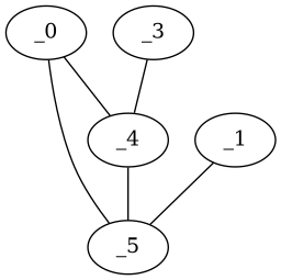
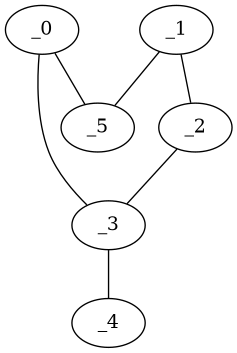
  graph {
    _0 [x=0.406435 y=3.06411]
    _3 [x=0.776802 y=1.67055]
    _5 [x=1.61324 y=1.5235]
+   _2 [x=0.504916 y=0.589688]
    _4 [x=1.91 y=0.63]
    _1 [x=1.75447 y=2.59627]
-   _0 -- _4
+   _0 -- _3
    _0 -- _5
    _3 -- _4
-   _4 -- _5
+   _2 -- _3
    _1 -- _5
+   _1 -- _2
  }
